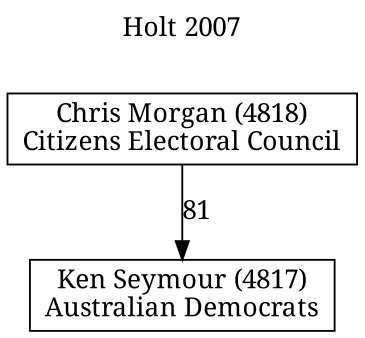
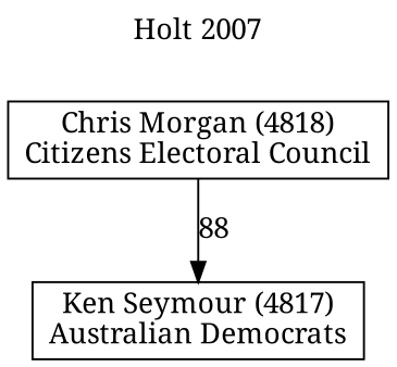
  digraph {
    label="Holt 2007"
    labelloc=t
    mclimit=10
    fontname="Noto Serif"
    node [shape=box fontname="Noto Serif"]
    n1 [label="Ken Seymour (4817)\nAustralian Democrats"]
    n2 [label="Chris Morgan (4818)\nCitizens Electoral Council"]
-   n2 -> n1 [label=81 fontname="Noto Serif"]
+   n2 -> n1 [label=88 fontname="Noto Serif"]
  }
